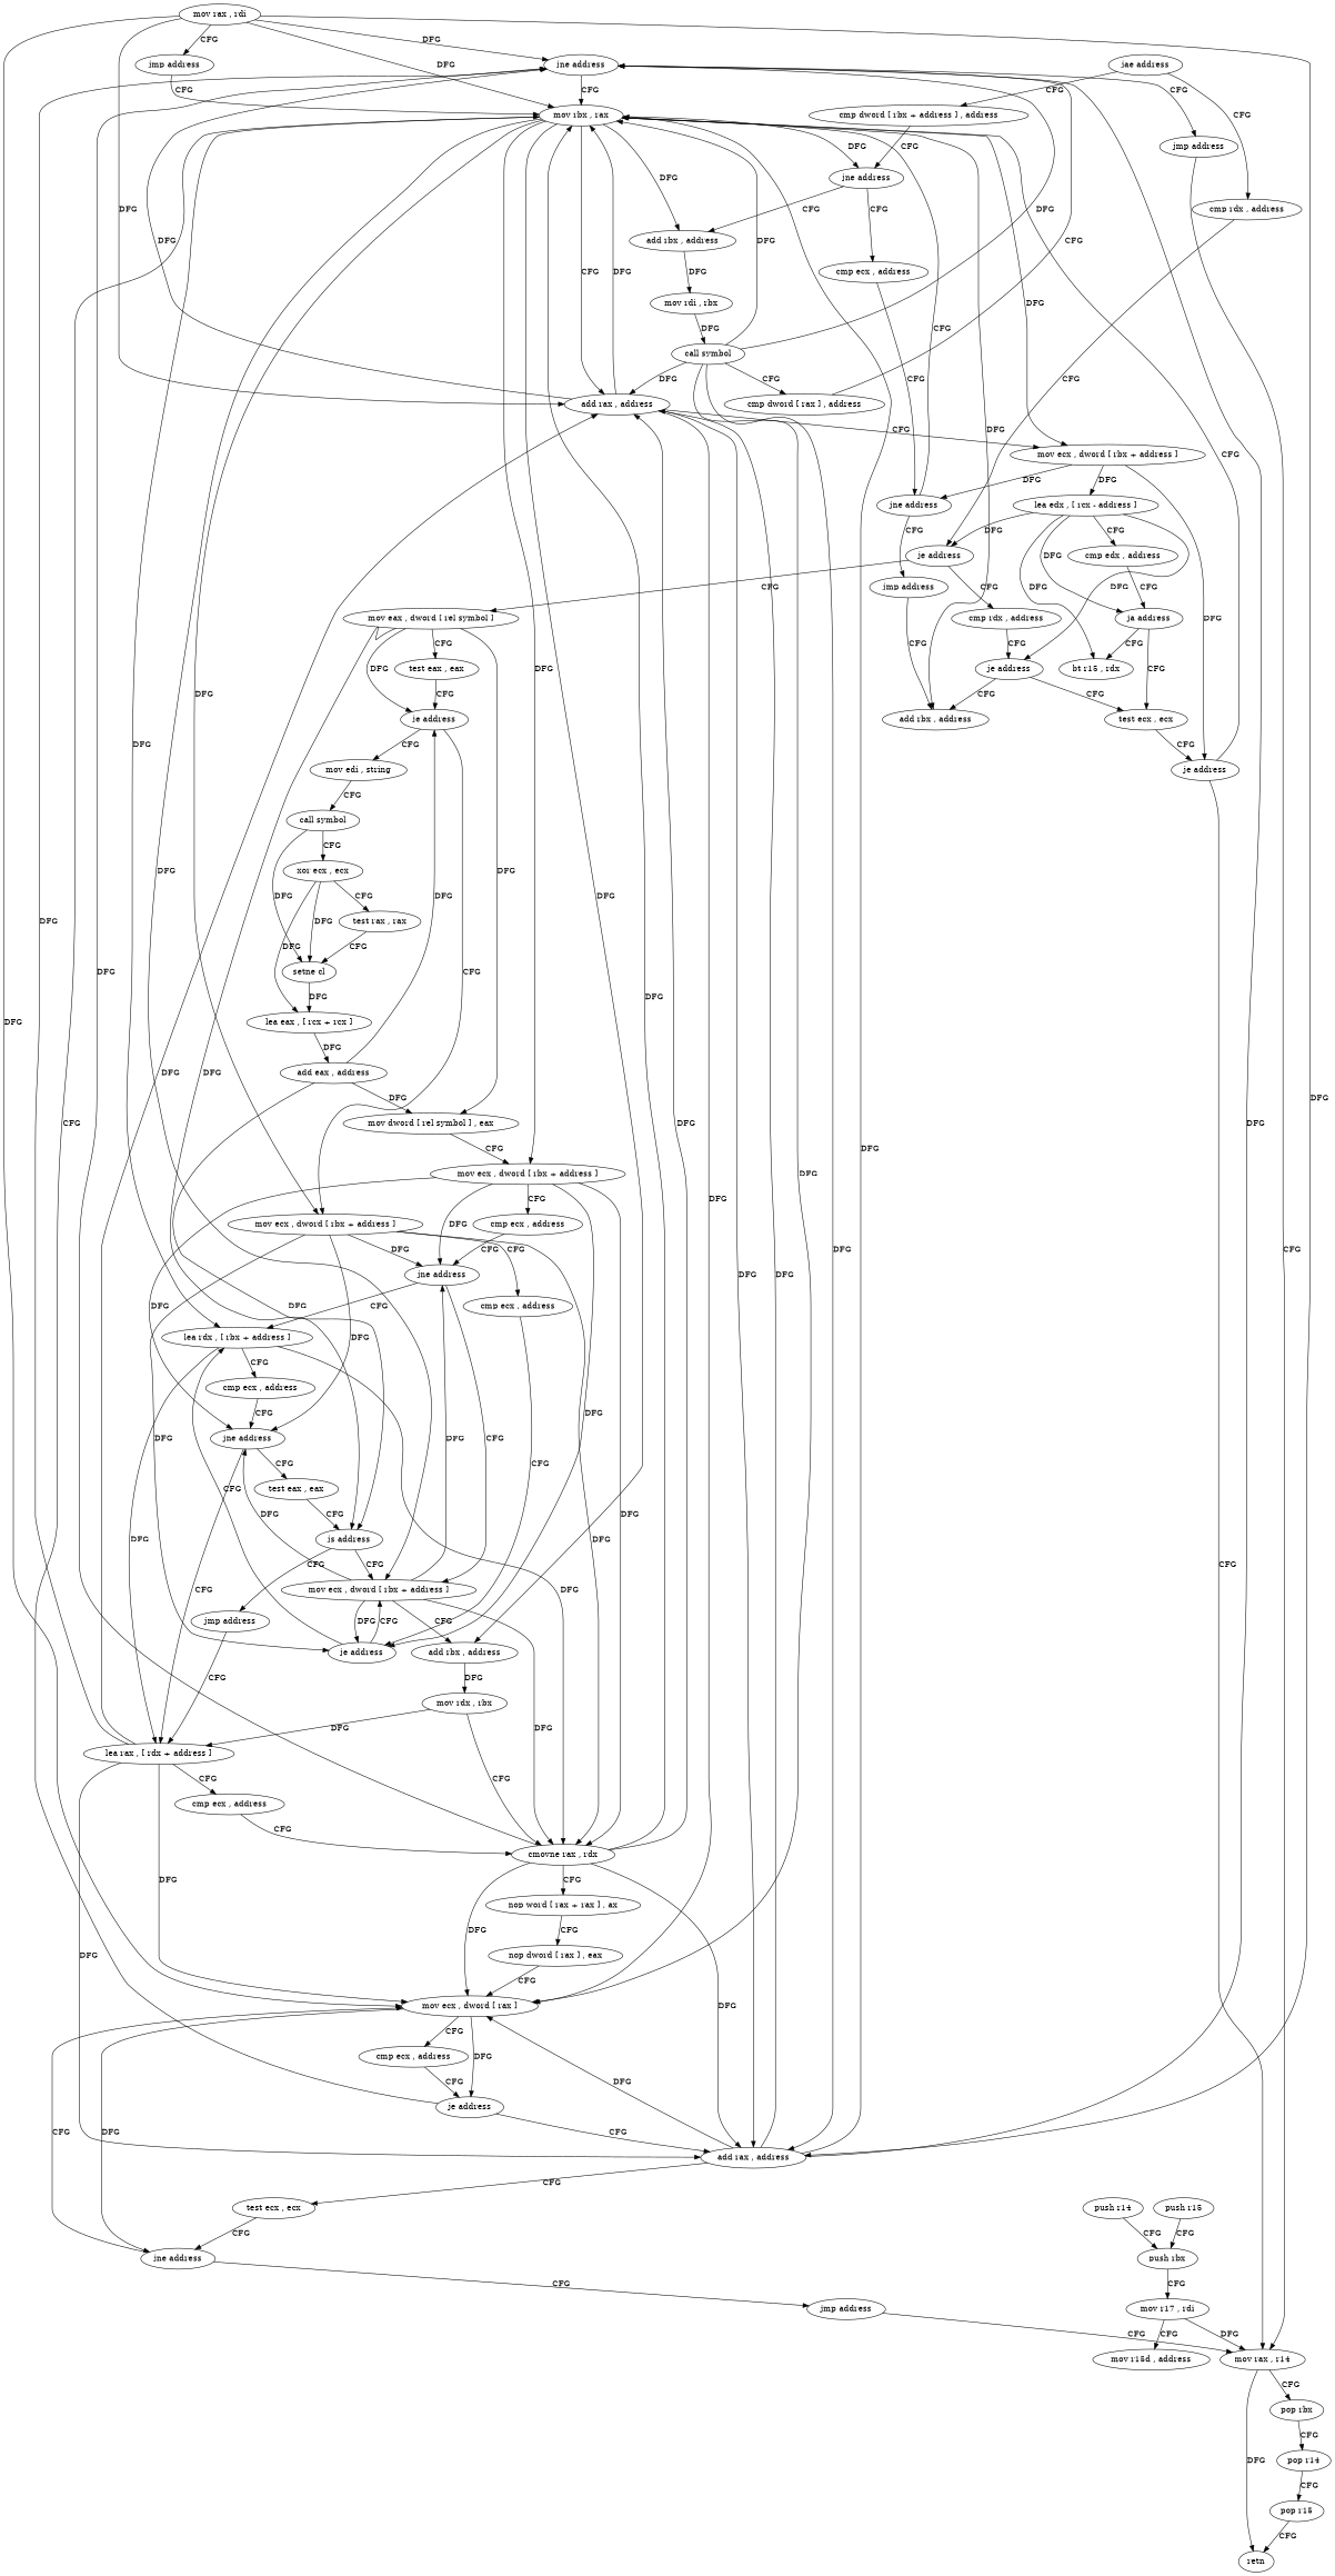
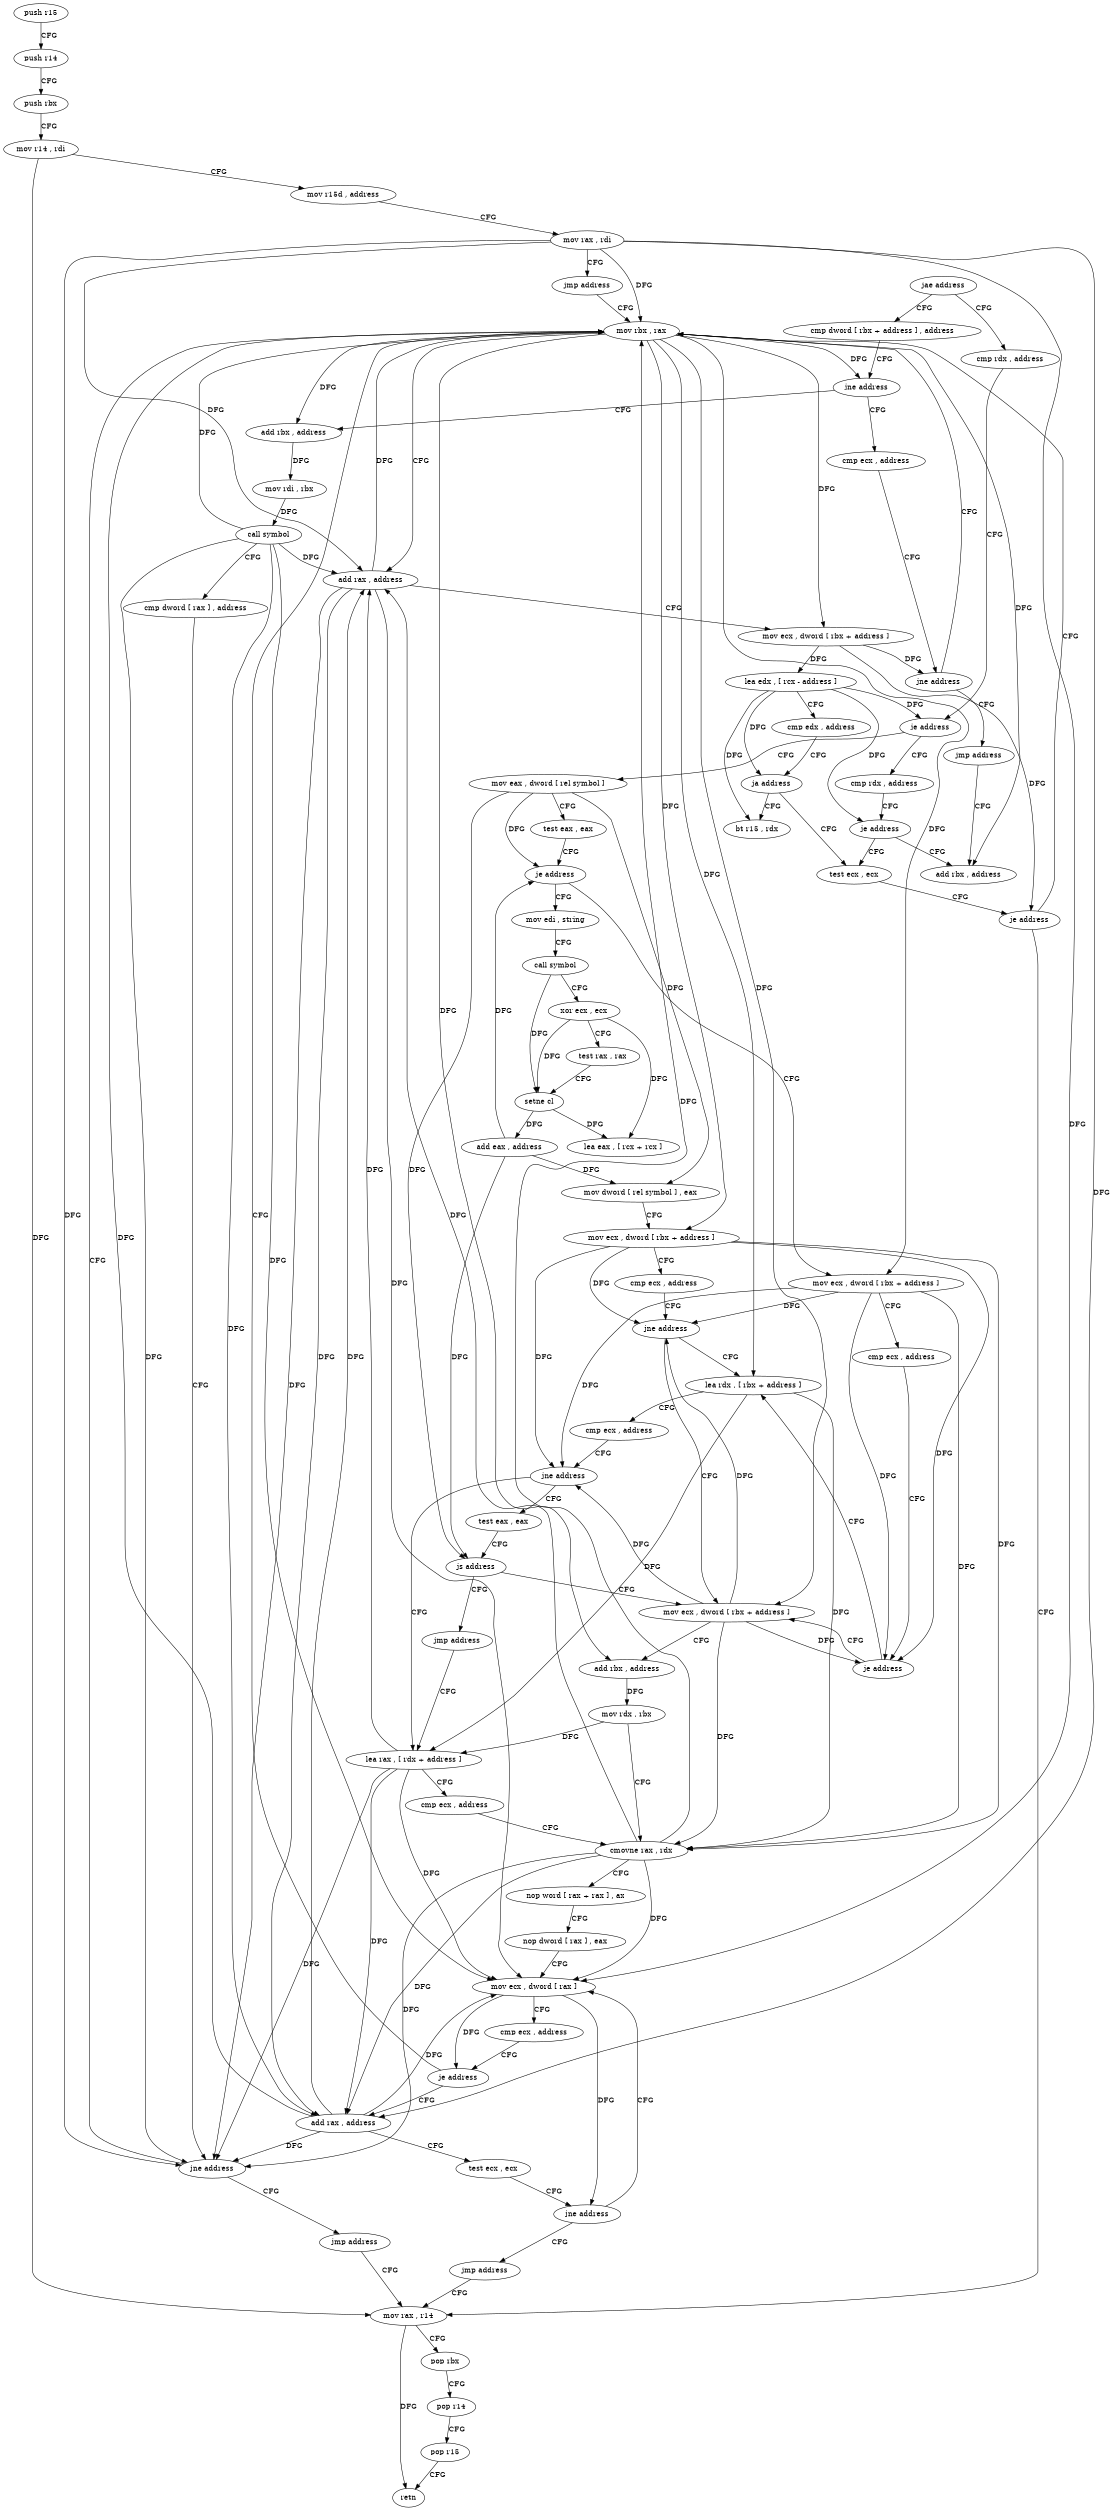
  digraph {
    n1 [label="push r15"]
    n2 [label="push r14"]
    n3 [label="push rbx"]
-   n4 [label="mov r17 , rdi"]
+   n4 [label="mov r14 , rdi"]
    n5 [label="mov r15d , address"]
    n6 [label="mov rax , r14"]
    n7 [label="mov rax , rdi"]
    n8 [label="pop rbx"]
    n9 [label=retn]
    n10 [label="jmp address"]
    n11 [label="mov rbx , rax"]
    n12 [label="add rax , address"]
    n13 [label="jne address"]
    n14 [label="mov ecx , dword [ rax ]"]
    n15 [label="add rax , address"]
    n16 [label="mov ecx , dword [ rbx + address ]"]
    n17 [label="jne address"]
    n18 [label="add rbx , address"]
    n19 [label="mov ecx , dword [ rbx + address ]"]
    n20 [label="add rbx , address"]
    n21 [label="mov ecx , dword [ rbx + address ]"]
    n22 [label="lea rdx , [ rbx + address ]"]
    n23 [label="mov ecx , dword [ rbx + address ]"]
    n24 [label="add rbx , address"]
    n25 [label="jmp address"]
    n26 [label="jne address"]
    n27 [label="cmp ecx , address"]
    n28 [label="je address"]
    n29 [label="test ecx , ecx"]
    n30 [label="lea edx , [ rcx - address ]"]
    n31 [label="je address"]
    n32 [label="jne address"]
    n33 [label="cmp ecx , address"]
    n34 [label="mov rdi , rbx"]
    n35 [label="jne address"]
    n36 [label="cmp ecx , address"]
    n37 [label="je address"]
    n38 [label="jne address"]
    n39 [label="cmovne rax , rdx"]
    n40 [label="cmp ecx , address"]
    n41 [label="cmp ecx , address"]
    n42 [label="lea rax , [ rdx + address ]"]
    n43 [label="mov rdx , rbx"]
    n44 [label="cmp edx , address"]
    n45 [label="ja address"]
    n46 [label="bt r15 , rdx"]
    n47 [label="je address"]
    n48 [label="je address"]
    n49 [label="jmp address"]
    n50 [label="test ecx , ecx"]
    n51 [label="mov eax , dword [ rel symbol ]"]
    n52 [label="cmp rdx , address"]
    n53 [label="jae address"]
    n54 [label="cmp rdx , address"]
    n55 [label="cmp dword [ rbx + address ] , address"]
    n56 [label="pop r14"]
    n57 [label="pop r15"]
    n58 [label="test eax , eax"]
    n59 [label="je address"]
    n60 [label="mov dword [ rel symbol ] , eax"]
    n61 [label="js address"]
    n62 [label="mov edi , string"]
    n63 [label="jmp address"]
    n64 [label="call symbol"]
    n65 [label="call symbol"]
    n66 [label="xor ecx , ecx"]
    n67 [label="setne cl"]
    n68 [label="test eax , eax"]
    n69 [label="nop word [ rax + rax ] , ax"]
    n70 [label="cmp dword [ rax ] , address"]
    n71 [label="test rax , rax"]
    n72 [label="lea eax , [ rcx + rcx ]"]
    n73 [label="add eax , address"]
    n74 [label="cmp ecx , address"]
    n75 [label="nop dword [ rax ] , eax"]
    n76 [label="jmp address"]
-   n1 -> n3 [label=CFG]
+   n1 -> n2 [label=CFG]
    n2 -> n3 [label=CFG]
    n3 -> n4 [label=CFG]
    n4 -> n5 [label=CFG]
    n4 -> n6 [label=DFG]
+   n5 -> n7 [label=CFG]
    n6 -> n8 [label=CFG]
    n6 -> n9 [label=DFG]
    n7 -> n10 [label=CFG]
    n7 -> n11 [label=DFG]
    n7 -> n12 [label=DFG]
    n7 -> n13 [label=DFG]
    n7 -> n14 [label=DFG]
    n7 -> n15 [label=DFG]
    n8 -> n56 [label=CFG]
    n10 -> n11 [label=CFG]
    n11 -> n12 [label=CFG]
    n11 -> n16 [label=DFG]
    n11 -> n17 [label=DFG]
    n11 -> n18 [label=DFG]
    n11 -> n19 [label=DFG]
    n11 -> n20 [label=DFG]
    n11 -> n21 [label=DFG]
    n11 -> n22 [label=DFG]
    n11 -> n23 [label=DFG]
    n11 -> n24 [label=DFG]
    n12 -> n11 [label=DFG]
    n12 -> n13 [label=DFG]
    n12 -> n14 [label=DFG]
    n12 -> n15 [label=DFG]
    n12 -> n16 [label=CFG]
    n13 -> n11 [label=CFG]
    n13 -> n25 [label=CFG]
    n14 -> n26 [label=DFG]
    n14 -> n27 [label=CFG]
    n14 -> n28 [label=DFG]
    n15 -> n11 [label=DFG]
    n15 -> n12 [label=DFG]
    n15 -> n13 [label=DFG]
    n15 -> n14 [label=DFG]
    n15 -> n29 [label=CFG]
    n16 -> n30 [label=DFG]
    n16 -> n31 [label=DFG]
    n16 -> n32 [label=DFG]
    n17 -> n18 [label=CFG]
    n17 -> n33 [label=CFG]
    n18 -> n34 [label=DFG]
    n19 -> n35 [label=DFG]
    n19 -> n36 [label=CFG]
    n19 -> n37 [label=DFG]
    n19 -> n38 [label=DFG]
    n19 -> n39 [label=DFG]
    n21 -> n35 [label=DFG]
    n21 -> n37 [label=DFG]
    n21 -> n38 [label=DFG]
    n21 -> n39 [label=DFG]
    n21 -> n40 [label=CFG]
    n22 -> n39 [label=DFG]
    n22 -> n41 [label=CFG]
    n22 -> n42 [label=DFG]
    n23 -> n24 [label=CFG]
    n23 -> n35 [label=DFG]
    n23 -> n37 [label=DFG]
    n23 -> n38 [label=DFG]
    n23 -> n39 [label=DFG]
    n24 -> n43 [label=DFG]
    n25 -> n6 [label=CFG]
    n26 -> n14 [label=CFG]
    n26 -> n76 [label=CFG]
    n27 -> n28 [label=CFG]
    n28 -> n11 [label=CFG]
    n28 -> n15 [label=CFG]
    n29 -> n26 [label=CFG]
    n30 -> n44 [label=CFG]
    n30 -> n45 [label=DFG]
    n30 -> n46 [label=DFG]
    n30 -> n47 [label=DFG]
    n30 -> n48 [label=DFG]
    n31 -> n6 [label=CFG]
    n31 -> n11 [label=CFG]
    n32 -> n11 [label=CFG]
    n32 -> n49 [label=CFG]
    n33 -> n32 [label=CFG]
    n34 -> n64 [label=DFG]
    n35 -> n22 [label=CFG]
    n35 -> n23 [label=CFG]
    n36 -> n37 [label=CFG]
    n37 -> n22 [label=CFG]
    n37 -> n23 [label=CFG]
    n38 -> n42 [label=CFG]
    n38 -> n68 [label=CFG]
    n39 -> n11 [label=DFG]
    n39 -> n12 [label=DFG]
    n39 -> n13 [label=DFG]
    n39 -> n14 [label=DFG]
    n39 -> n15 [label=DFG]
    n39 -> n69 [label=CFG]
    n40 -> n35 [label=CFG]
    n41 -> n38 [label=CFG]
    n42 -> n12 [label=DFG]
    n42 -> n13 [label=DFG]
    n42 -> n14 [label=DFG]
    n42 -> n15 [label=DFG]
    n42 -> n74 [label=CFG]
    n43 -> n39 [label=CFG]
    n43 -> n42 [label=DFG]
    n44 -> n45 [label=CFG]
    n45 -> n46 [label=CFG]
    n45 -> n50 [label=CFG]
    n47 -> n51 [label=CFG]
    n47 -> n52 [label=CFG]
    n48 -> n20 [label=CFG]
    n48 -> n50 [label=CFG]
    n49 -> n20 [label=CFG]
    n50 -> n31 [label=CFG]
    n51 -> n58 [label=CFG]
    n51 -> n59 [label=DFG]
    n51 -> n60 [label=DFG]
    n51 -> n61 [label=DFG]
    n52 -> n48 [label=CFG]
    n53 -> n54 [label=CFG]
    n53 -> n55 [label=CFG]
    n54 -> n47 [label=CFG]
    n55 -> n17 [label=CFG]
    n56 -> n57 [label=CFG]
    n57 -> n9 [label=CFG]
    n58 -> n59 [label=CFG]
    n59 -> n19 [label=CFG]
    n59 -> n62 [label=CFG]
    n60 -> n21 [label=CFG]
    n61 -> n23 [label=CFG]
    n61 -> n63 [label=CFG]
    n62 -> n65 [label=CFG]
    n63 -> n42 [label=CFG]
    n64 -> n11 [label=DFG]
    n64 -> n12 [label=DFG]
    n64 -> n13 [label=DFG]
    n64 -> n14 [label=DFG]
    n64 -> n15 [label=DFG]
    n64 -> n70 [label=CFG]
    n65 -> n66 [label=CFG]
    n65 -> n67 [label=DFG]
    n66 -> n67 [label=DFG]
    n66 -> n71 [label=CFG]
    n66 -> n72 [label=DFG]
    n67 -> n72 [label=DFG]
    n68 -> n61 [label=CFG]
    n69 -> n75 [label=CFG]
    n70 -> n13 [label=CFG]
    n71 -> n67 [label=CFG]
-   n72 -> n73 [label=DFG]
+   n67 -> n73 [label=DFG]
    n73 -> n59 [label=DFG]
    n73 -> n60 [label=DFG]
    n73 -> n61 [label=DFG]
    n74 -> n39 [label=CFG]
    n75 -> n14 [label=CFG]
    n76 -> n6 [label=CFG]
  }
